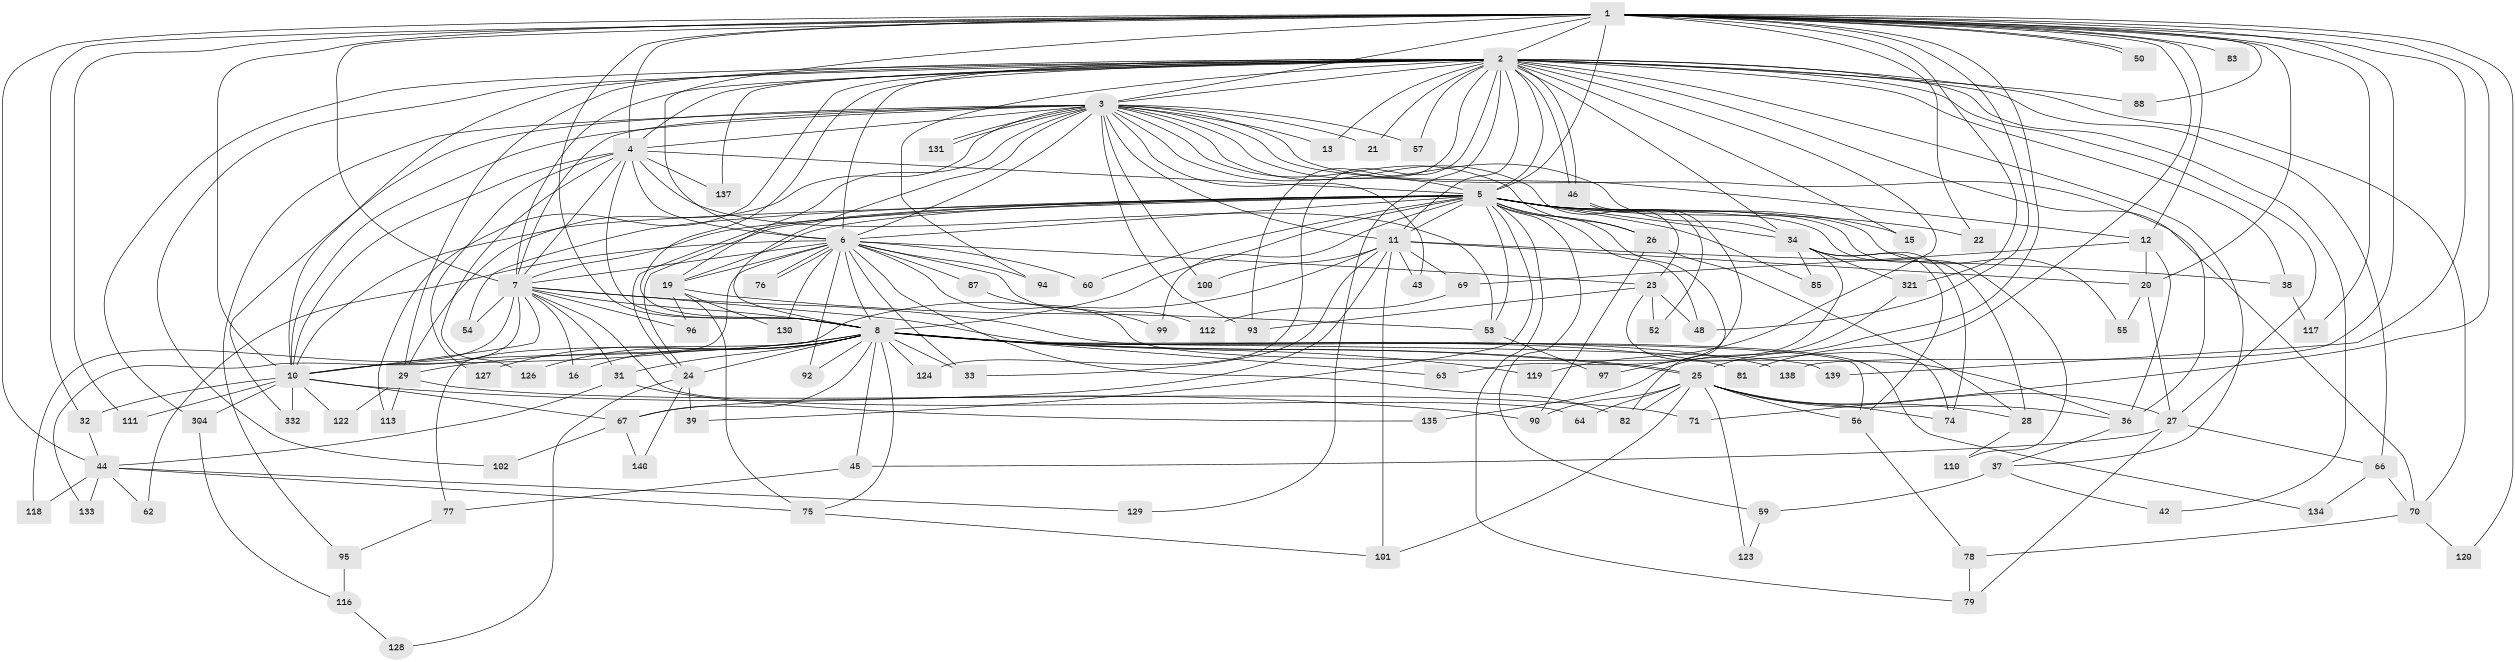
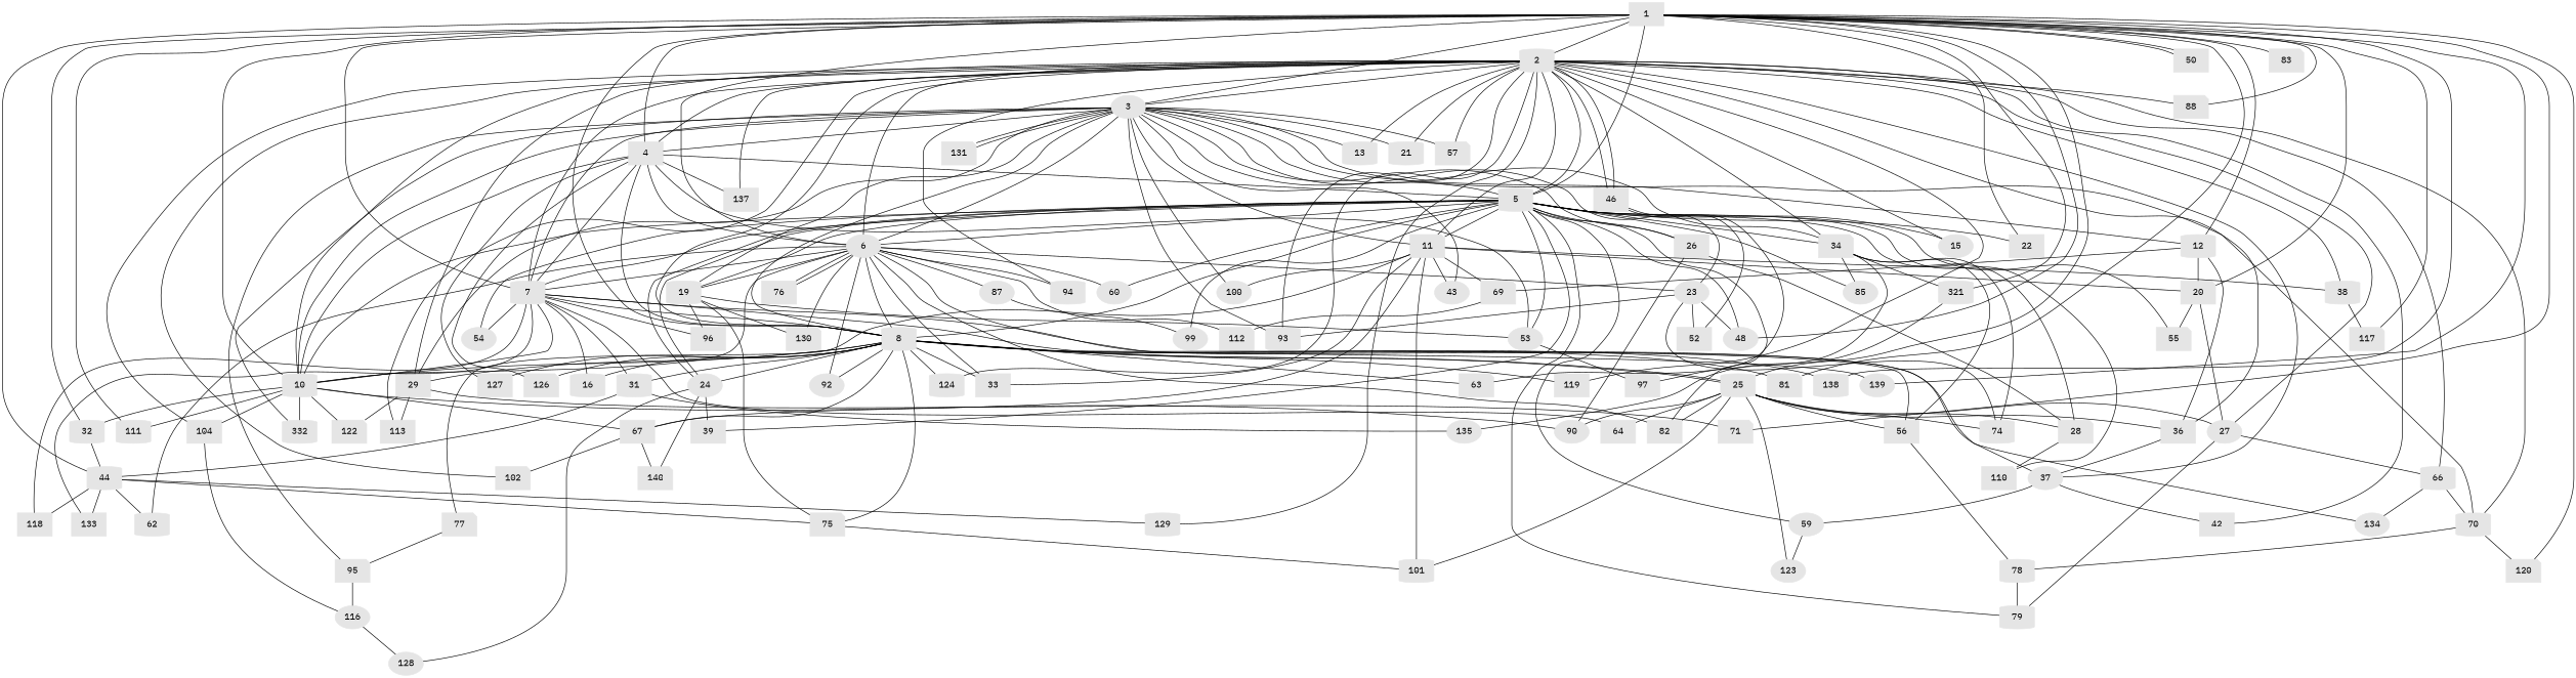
  graph {
    fontname="IBM Plex Mono"
    node [color=gray90 fontname="IBM Plex Mono" shape=cylinder style=filled]
    edge [fontname="IBM Plex Mono"]
    1 [shape=box super="+9"]
    2 [super="+17"]
    3 [shape=ellipse super="+14"]
    4 [shape=box super="+18"]
    5 [super="+72"]
    6 [shape=ellipse super="+84"]
    7 [super="+80"]
    8 [super="+73"]
    10 [super="+41"]
    12
    20 [shape=note super="+98"]
    22 [shape=box]
    25 [super="+35"]
    32
    44 [super="+61"]
    48 [shape=ellipse super="+107"]
    50 [shape=box]
    71 [shape=note]
    81 [shape=note]
    83 [shape=note]
    88 [shape=note]
    111
    117 [shape=note]
    120 [shape=note]
    n25 [label=321]
    138
    139 [shape=ellipse]
    11 [shape=note super="+105"]
    13
    15 [shape=ellipse]
    21
    27 [shape=ellipse super="+30"]
    29 [shape=box super="+68"]
    34 [shape=note super="+47"]
    36 [shape=box super="+40"]
    37 [shape=ellipse super="+49"]
    38
    42 [shape=box]
    46 [shape=box]
    57 [shape=note]
    66 [super="+89"]
    70
    93 [super="+114"]
    94
    102 [shape=note]
-   104 [shape=box label=304]
+   104 [shape=box]
    113 [shape=box]
    119 [shape=box]
    124
    129
    137 [shape=box]
    19 [super="+51"]
    23 [shape=ellipse]
    26 [shape=box super="+109"]
    43 [shape=ellipse]
    95 [shape=note]
    100 [shape=ellipse]
    131 [shape=note]
    n59 [label=332]
    53 [shape=ellipse super="+136"]
    126 [shape=note]
    127 [shape=box]
    24 [shape=ellipse super="+58"]
    28 [shape=note]
    39 [shape=box]
    54 [shape=ellipse]
    55 [shape=note]
    59 [shape=ellipse]
    60 [shape=ellipse]
    79 [super="+103"]
    82 [shape=box super="+141"]
    85 [shape=ellipse]
    99 [shape=ellipse]
    110 [shape=note]
    33 [shape=box super="+64"]
    62
    76 [shape=box]
    87 [shape=ellipse]
    92 [shape=ellipse]
    112 [shape=note]
    130 [shape=note]
    16
    31
    56 [shape=box super="+91"]
    n85 [label=64 shape=box]
    96 [shape=box]
    118 [shape=box]
    133 [shape=box]
    134 [shape=ellipse]
-   45 [shape=ellipse]
    63 [shape=note]
    67 [shape=box super="+86"]
    75 [shape=note super="+108"]
    90 [shape=ellipse super="+115"]
    122 [shape=note]
    69 [shape=note]
    101 [super="+125"]
    74 [super="+106"]
    123 [shape=ellipse]
    135 [shape=ellipse]
    77 [shape=note]
    97 [shape=note]
    52 [shape=box]
    78
    116 [shape=ellipse]
    128 [shape=ellipse]
    140 [shape=note]
    1 -- 2 [weight=2]
    1 -- 3 [weight=2]
    1 -- 4 [weight=2]
    1 -- 5 [weight=2]
    1 -- 6 [weight=2]
    1 -- 7 [weight=2]
    1 -- 8 [weight=2]
    1 -- 10 [weight=2]
    1 -- 12
    1 -- 20
    1 -- 22
    1 -- 25
    1 -- 32
    1 -- 44
    1 -- 48
    1 -- 50
    1 -- 50
    1 -- 71
    1 -- 81
    1 -- 83
    1 -- 88
    1 -- 111
    1 -- 117
    1 -- 120
    1 -- n25
    1 -- 138
    1 -- 139
    2 -- 3
    2 -- 4
    2 -- 5 [weight=2]
    2 -- 6
    2 -- 7
    2 -- 8 [weight=2]
    2 -- 10
    2 -- 88
    2 -- 11
    2 -- 13
    2 -- 15
    2 -- 21
    2 -- 27
    2 -- 29
    2 -- 34
    2 -- 36
    2 -- 37
    2 -- 38
    2 -- 42
    2 -- 46
    2 -- 46
    2 -- 57
    2 -- 66
    2 -- 70
    2 -- 93
    2 -- 94
    2 -- 102
    2 -- 104
    2 -- 113
    2 -- 119
    2 -- 124
    2 -- 129
    2 -- 137
    3 -- 4 [weight=2]
    3 -- 5
    3 -- 6
    3 -- 7
    3 -- 8
    3 -- 10 [weight=2]
    3 -- 12
    3 -- 11
    3 -- 13
    3 -- 21
    3 -- 29
    3 -- 34
    3 -- 57
    3 -- 70
    3 -- 93
    3 -- 19
    3 -- 23
    3 -- 26
    3 -- 43
    3 -- 95
    3 -- 100
    3 -- 131
    3 -- 131
    3 -- n59
    4 -- 5
    4 -- 6
    4 -- 7
    4 -- 8
    4 -- 10
    4 -- 137
    4 -- 53
    4 -- 126
    4 -- 127
    5 -- 6
    5 -- 7 [weight=2]
    5 -- 8
    5 -- 10
    5 -- 22
    5 -- 48
    5 -- 11
    5 -- 15
    5 -- 34
    5 -- 19
    5 -- 26
    5 -- 53
    5 -- 24
    5 -- 24
    5 -- 28
    5 -- 39
    5 -- 54
    5 -- 55
    5 -- 59
    5 -- 60
    5 -- 79
    5 -- 82
    5 -- 85
    5 -- 99
    5 -- 110
    6 -- 7 [weight=3]
    6 -- 8
    6 -- 10
-   6 -- 36
+   6 -- 37
    6 -- 94
    6 -- 19
    6 -- 23
    6 -- 60
    6 -- 82
    6 -- 33
    6 -- 62
    6 -- 76
    6 -- 76
    6 -- 87 [weight=2]
    6 -- 92
    6 -- 112
    6 -- 130
    7 -- 8
    7 -- 10
    7 -- 54
    7 -- 16
    7 -- 31
    7 -- 56
    7 -- n85
    7 -- 96
    7 -- 118
    7 -- 133
    7 -- 134
    8 -- 10
    8 -- 25
    8 -- 25
    8 -- 81
    8 -- 138
    8 -- 139
    8 -- 29
    8 -- 119
    8 -- 124
    8 -- 126
    8 -- 127
    8 -- 24
    8 -- 33
    8 -- 92
    8 -- 16
    8 -- 31
-   8 -- 45
    8 -- 63
    8 -- 67
    8 -- 75
    10 -- 32
    10 -- 111
    10 -- 104
    10 -- n59
    10 -- 67
    10 -- 90
    10 -- 122
    12 -- 20
    12 -- 36
    12 -- 69
    20 -- 27
    20 -- 55
    25 -- 27
    25 -- 36
    25 -- 28
    25 -- 82
    25 -- 56
    25 -- n85
    25 -- 90
    25 -- 101
    25 -- 74
    25 -- 123
    32 -- 44
    44 -- 129
    44 -- 62
    44 -- 118
    44 -- 133
    44 -- 75
    n25 -- 135
    11 -- 20
    11 -- 38
    11 -- 43
    11 -- 100
    11 -- 33
    11 -- 67
    11 -- 69
    11 -- 101
    11 -- 77
    27 -- 66
    27 -- 79
-   27 -- 45
    29 -- 71
    29 -- 113
    29 -- 122
    34 -- n25
    34 -- 85
    34 -- 56
    34 -- 74
    34 -- 97
    36 -- 37
    37 -- 42
    37 -- 59
    38 -- 117
    46 -- 63
    46 -- 52
    66 -- 70
    66 -- 134
    70 -- 120
    70 -- 78
    104 -- 116
    19 -- 53
    19 -- 130
    19 -- 96
    19 -- 75
    23 -- 48
    23 -- 93
    23 -- 74
    23 -- 52
    26 -- 28
    26 -- 90
    95 -- 116
    53 -- 97
    24 -- 39
    24 -- 128
    24 -- 140
    28 -- 110
    59 -- 123
    87 -- 99
    31 -- 44
    31 -- 135
    56 -- 78
-   45 -- 77
    67 -- 102
    67 -- 140
    75 -- 101
    69 -- 112
    77 -- 95
    78 -- 79
    116 -- 128
  }
